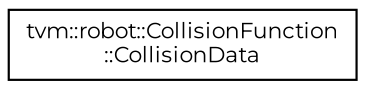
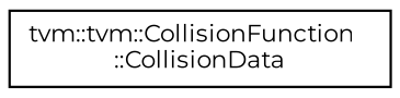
  digraph {
    rankdir=LR
    fontname=Montserrat
-   n1 [color=black fillcolor=white fontname=Montserrat fontsize=10 height=0.2 label="tvm::robot::CollisionFunction\l::CollisionData" shape=record style=filled width=0.4]
+   n1 [color=black fillcolor=white fontname=Montserrat fontsize=10 height=0.2 label="tvm::tvm::CollisionFunction\l::CollisionData" shape=record style=filled width=0.4]
  }
